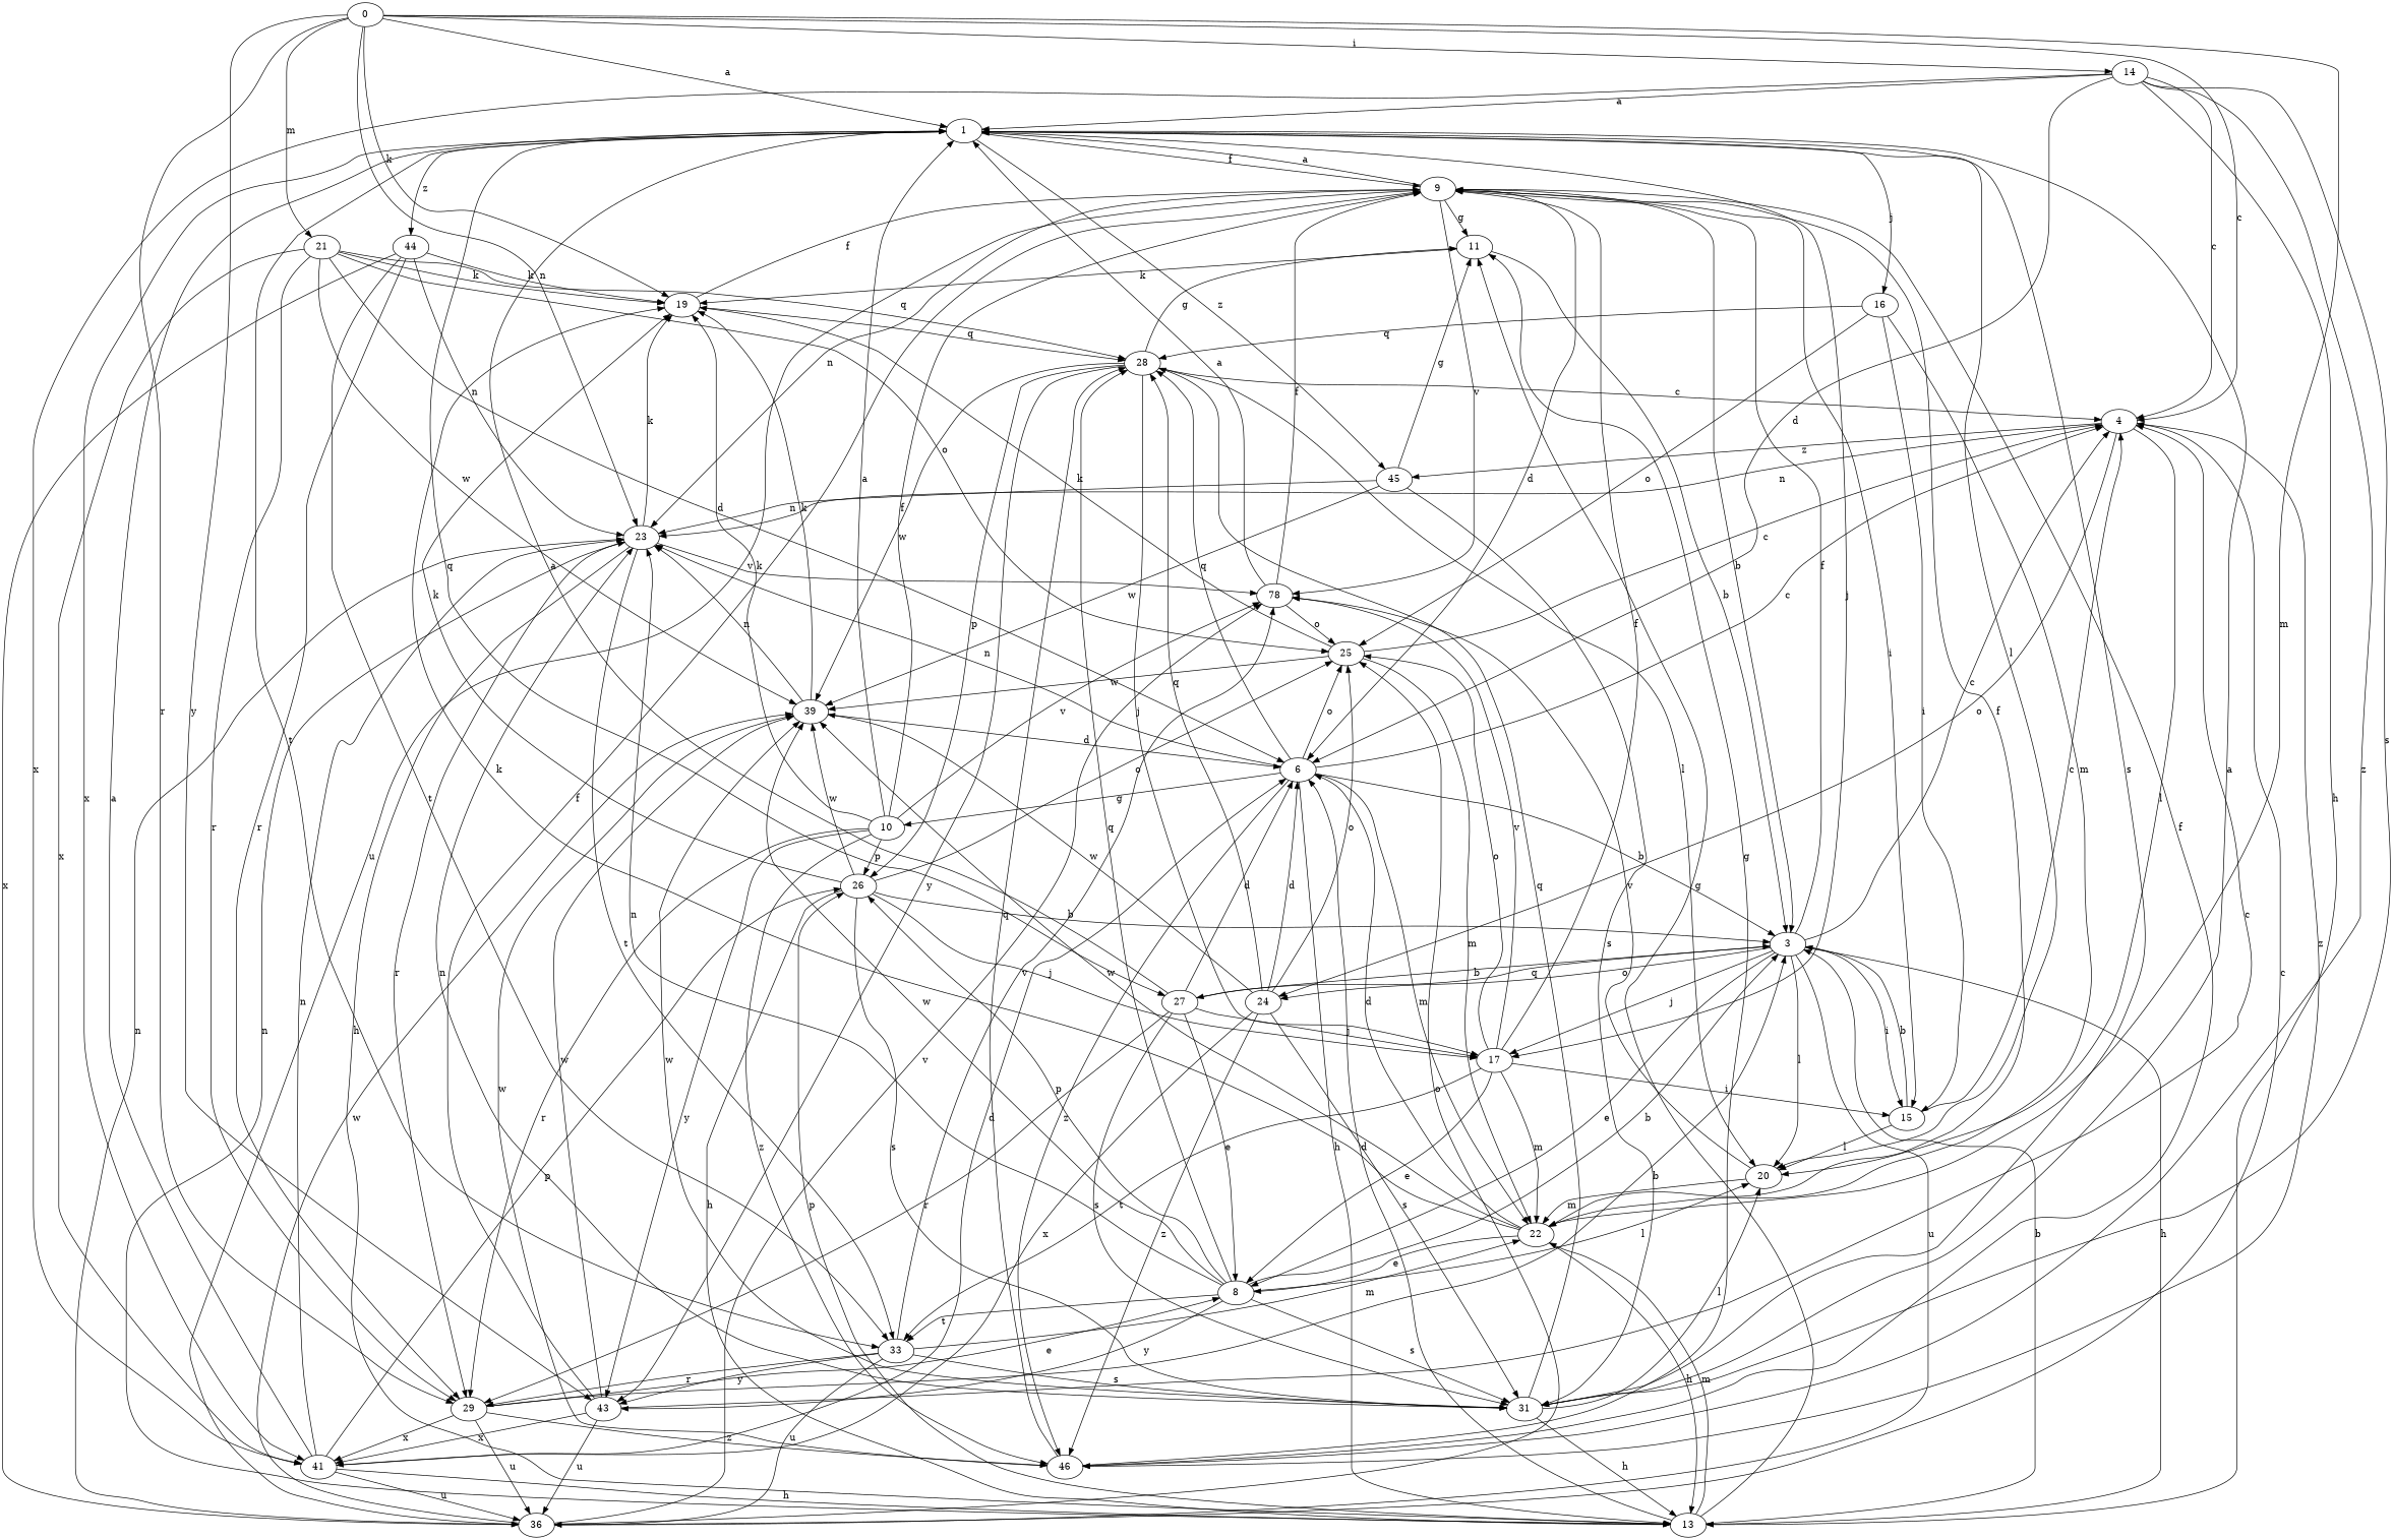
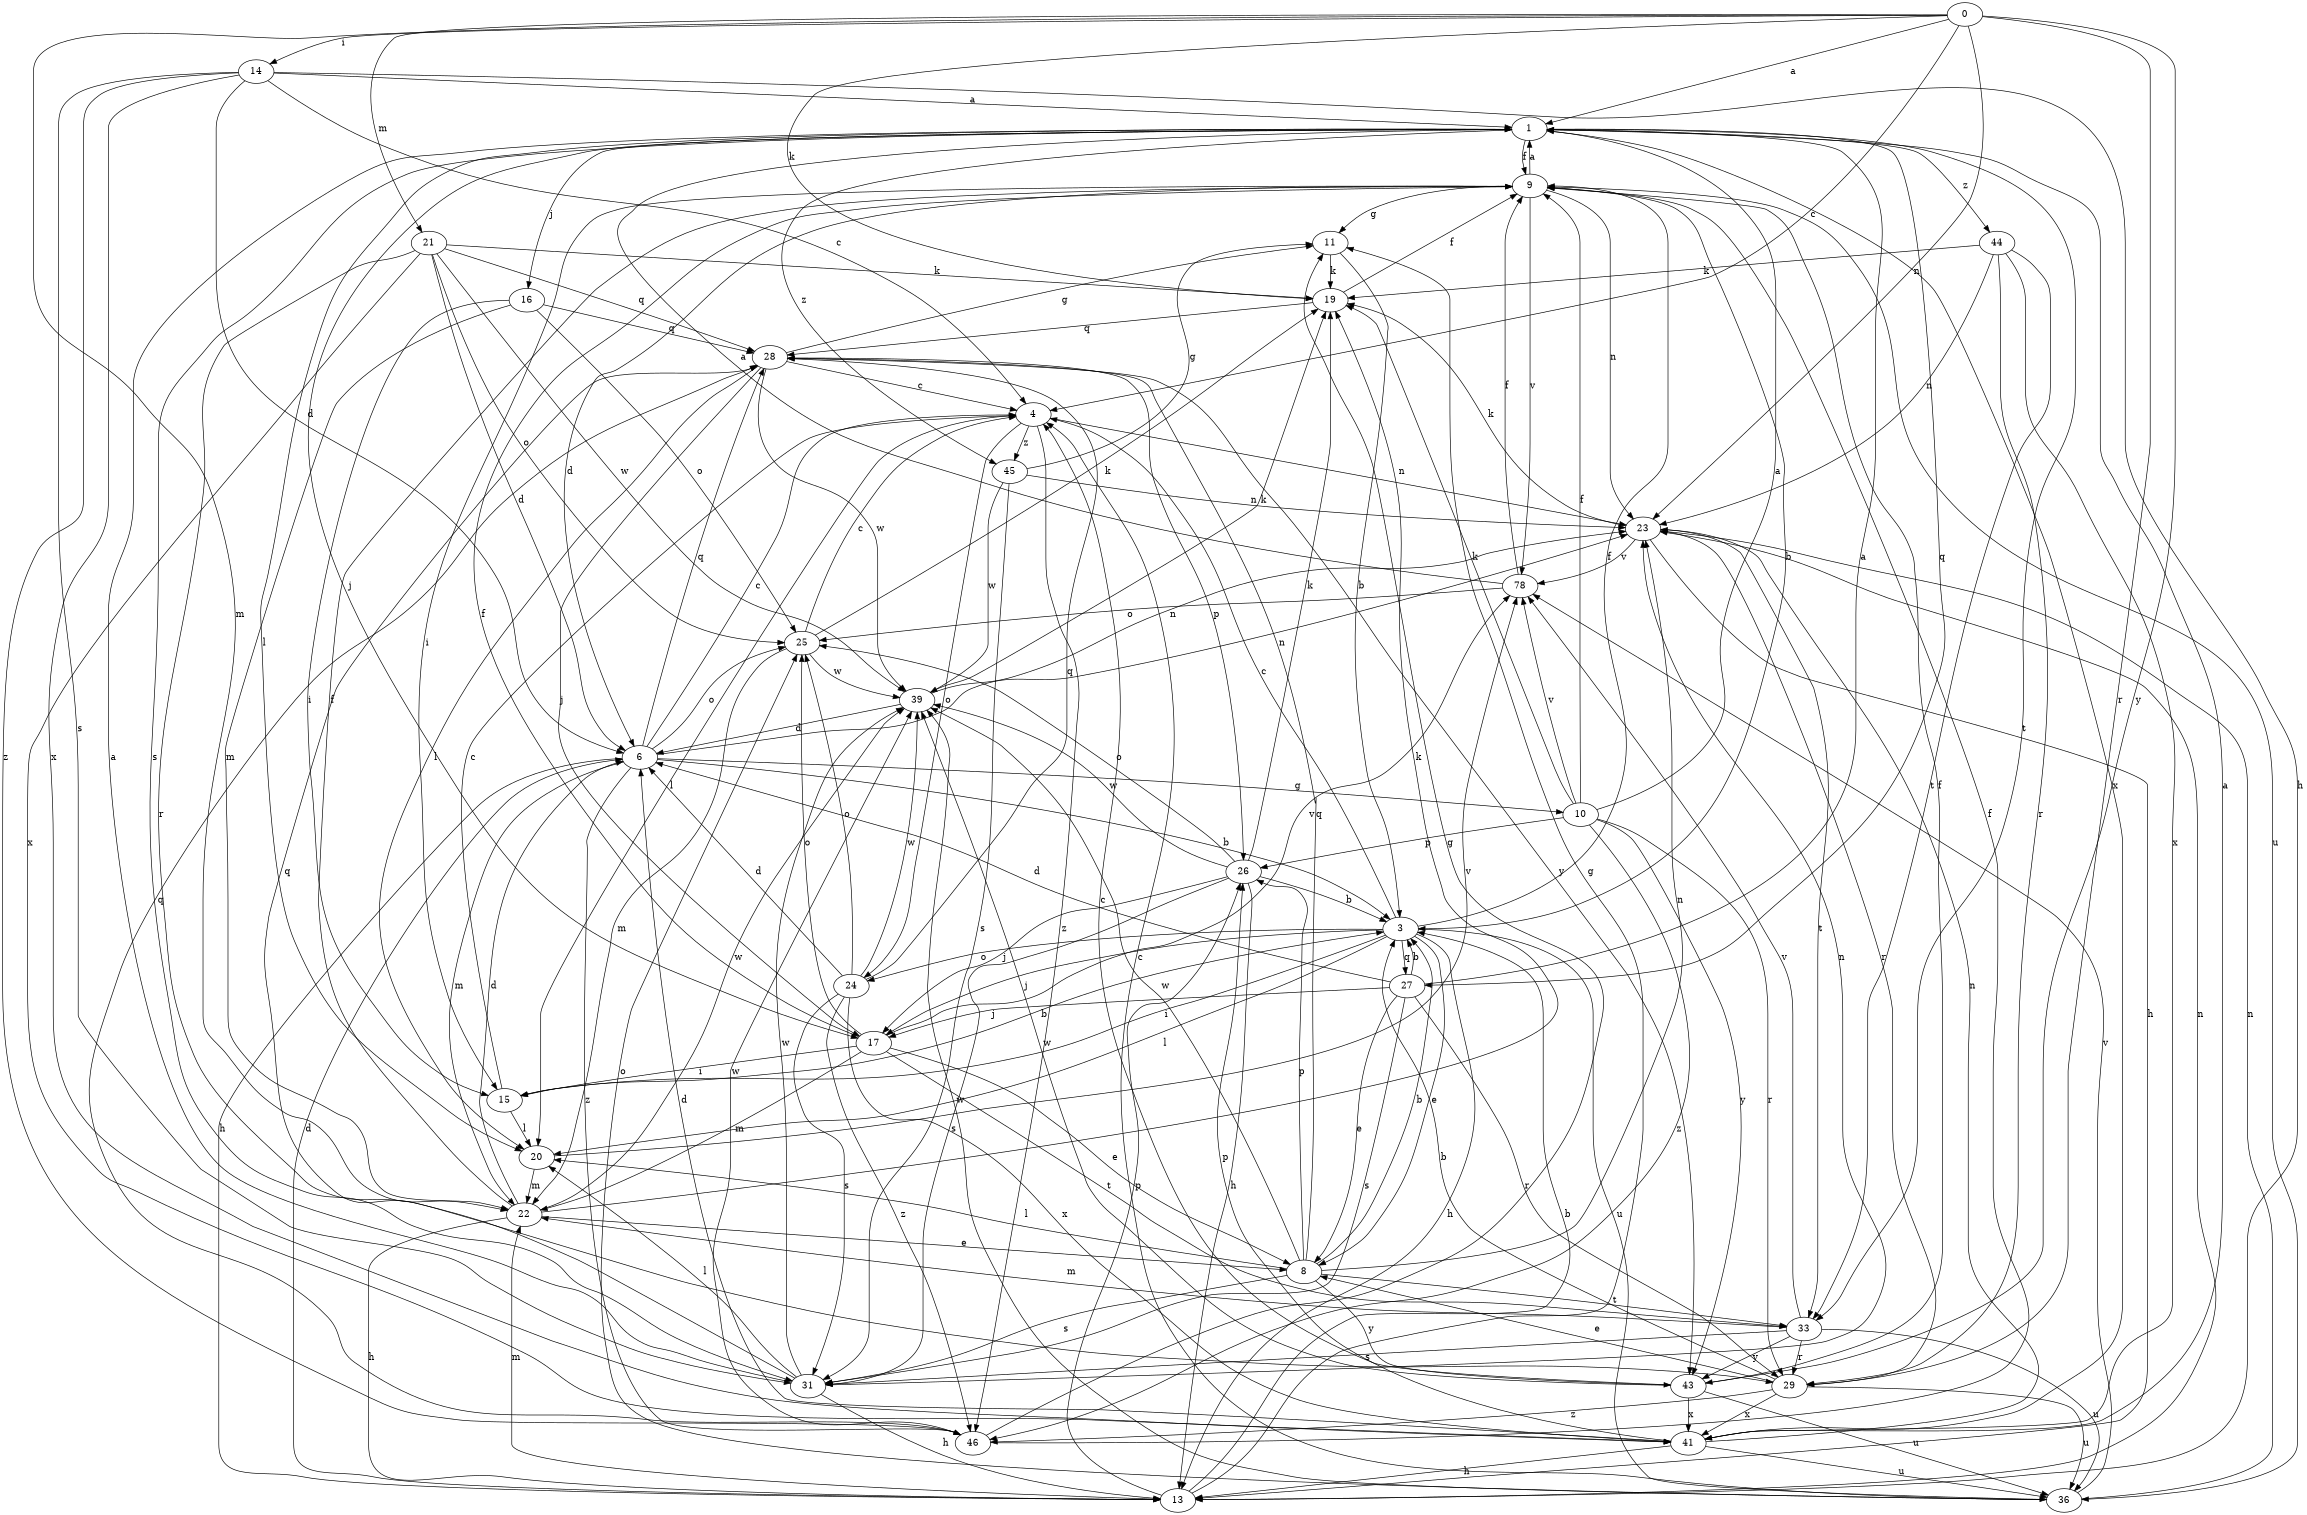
  strict digraph {
    0
    1
    4
    14
    19
    21
    22
    23
    29
    43
    9
    16
    17
    20
    27
    31
    33
    41
    44
    45
    24
    46
    13
    6
    28
    25
    39
    8
    n29 [label=78]
    3
    36
    15
    11
    26
    10
    0 -> 1 [label=a]
    0 -> 4 [label=c]
    0 -> 14 [label=i]
    0 -> 19 [label=k]
    0 -> 21 [label=m]
    0 -> 22 [label=m]
    0 -> 23 [label=n]
    0 -> 29 [label=r]
    0 -> 43 [label=y]
    1 -> 9 [label=f]
    1 -> 16 [label=j]
    1 -> 17 [label=j]
    1 -> 20 [label=l]
    1 -> 27 [label=q]
    1 -> 31 [label=s]
    1 -> 33 [label=t]
    1 -> 41 [label=x]
    1 -> 44 [label=z]
    1 -> 45 [label=z]
    4 -> 23 [label=n]
    4 -> 20 [label=l]
    4 -> 45 [label=z]
    4 -> 24 [label=o]
    4 -> 46 [label=z]
    14 -> 1 [label=a]
    14 -> 4 [label=c]
    14 -> 31 [label=s]
    14 -> 41 [label=x]
    14 -> 46 [label=z]
    14 -> 13 [label=h]
    14 -> 6 [label=d]
    19 -> 9 [label=f]
    19 -> 28 [label=q]
    21 -> 19 [label=k]
    21 -> 29 [label=r]
    21 -> 41 [label=x]
    21 -> 6 [label=d]
    21 -> 28 [label=q]
    21 -> 25 [label=o]
    21 -> 39 [label=w]
    22 -> 19 [label=k]
    22 -> 9 [label=f]
    22 -> 13 [label=h]
    22 -> 6 [label=d]
    22 -> 39 [label=w]
    22 -> 8 [label=e]
    23 -> 19 [label=k]
    23 -> 29 [label=r]
    23 -> 33 [label=t]
    23 -> 13 [label=h]
    23 -> n29 [label=v]
    29 -> 41 [label=x]
    29 -> 46 [label=z]
    29 -> 8 [label=e]
    29 -> 3 [label=b]
    29 -> 36 [label=u]
    43 -> 4 [label=c]
    43 -> 9 [label=f]
    43 -> 41 [label=x]
    43 -> 39 [label=w]
    43 -> 36 [label=u]
    9 -> 1 [label=a]
    9 -> 23 [label=n]
    9 -> 6 [label=d]
    9 -> n29 [label=v]
    9 -> 3 [label=b]
    9 -> 36 [label=u]
    9 -> 15 [label=i]
    9 -> 11 [label=g]
    16 -> 22 [label=m]
    16 -> 28 [label=q]
    16 -> 25 [label=o]
    16 -> 15 [label=i]
    17 -> 22 [label=m]
    17 -> 9 [label=f]
    17 -> 33 [label=t]
    17 -> 25 [label=o]
    17 -> 8 [label=e]
    17 -> n29 [label=v]
    17 -> 15 [label=i]
    20 -> 22 [label=m]
    20 -> n29 [label=v]
    27 -> 1 [label=a]
    27 -> 29 [label=r]
    27 -> 17 [label=j]
    27 -> 31 [label=s]
    27 -> 6 [label=d]
    27 -> 8 [label=e]
    27 -> 3 [label=b]
    31 -> 1 [label=a]
    31 -> 23 [label=n]
    31 -> 20 [label=l]
    31 -> 13 [label=h]
    31 -> 28 [label=q]
    31 -> 39 [label=w]
    33 -> 22 [label=m]
    33 -> 29 [label=r]
    33 -> 43 [label=y]
    33 -> 31 [label=s]
    33 -> n29 [label=v]
    33 -> 36 [label=u]
    41 -> 1 [label=a]
    41 -> 23 [label=n]
    41 -> 13 [label=h]
    41 -> 6 [label=d]
    41 -> 36 [label=u]
    41 -> 26 [label=p]
    44 -> 19 [label=k]
    44 -> 23 [label=n]
    44 -> 29 [label=r]
    44 -> 33 [label=t]
-   44 -> 36 [label=x]
+   44 -> 41 [label=x]
    45 -> 23 [label=n]
    45 -> 31 [label=s]
    45 -> 39 [label=w]
    45 -> 11 [label=g]
    24 -> 31 [label=s]
    24 -> 41 [label=x]
    24 -> 46 [label=z]
    24 -> 6 [label=d]
    24 -> 28 [label=q]
    24 -> 25 [label=o]
    24 -> 39 [label=w]
    46 -> 9 [label=f]
    46 -> 28 [label=q]
    46 -> 39 [label=w]
    46 -> 11 [label=g]
    13 -> 22 [label=m]
    13 -> 23 [label=n]
    13 -> 6 [label=d]
    13 -> 3 [label=b]
    13 -> 11 [label=g]
    13 -> 26 [label=p]
    6 -> 4 [label=c]
    6 -> 22 [label=m]
    6 -> 23 [label=n]
    6 -> 46 [label=z]
    6 -> 13 [label=h]
    6 -> 28 [label=q]
    6 -> 25 [label=o]
    6 -> 3 [label=b]
    6 -> 10 [label=g]
    28 -> 4 [label=c]
    28 -> 43 [label=y]
    28 -> 17 [label=j]
    28 -> 20 [label=l]
    28 -> 39 [label=w]
    28 -> 11 [label=g]
    28 -> 26 [label=p]
    25 -> 4 [label=c]
    25 -> 19 [label=k]
    25 -> 22 [label=m]
    25 -> 39 [label=w]
    39 -> 19 [label=k]
    39 -> 23 [label=n]
    39 -> 6 [label=d]
    8 -> 23 [label=n]
    8 -> 43 [label=y]
    8 -> 20 [label=l]
    8 -> 31 [label=s]
    8 -> 33 [label=t]
    8 -> 28 [label=q]
    8 -> 39 [label=w]
    8 -> 3 [label=b]
    8 -> 26 [label=p]
    n29 -> 1 [label=a]
    n29 -> 9 [label=f]
    n29 -> 25 [label=o]
    3 -> 4 [label=c]
    3 -> 9 [label=f]
    3 -> 17 [label=j]
    3 -> 20 [label=l]
    3 -> 27 [label=q]
    3 -> 24 [label=o]
    3 -> 13 [label=h]
    3 -> 8 [label=e]
    3 -> 36 [label=u]
    3 -> 15 [label=i]
    36 -> 4 [label=c]
    36 -> 23 [label=n]
    36 -> 25 [label=o]
    36 -> 39 [label=w]
    36 -> n29 [label=v]
    15 -> 4 [label=c]
    15 -> 20 [label=l]
    15 -> 3 [label=b]
    11 -> 19 [label=k]
    11 -> 3 [label=b]
    26 -> 19 [label=k]
    26 -> 17 [label=j]
    26 -> 31 [label=s]
    26 -> 13 [label=h]
    26 -> 25 [label=o]
    26 -> 39 [label=w]
    26 -> 3 [label=b]
    10 -> 1 [label=a]
    10 -> 19 [label=k]
    10 -> 29 [label=r]
    10 -> 43 [label=y]
    10 -> 9 [label=f]
    10 -> 46 [label=z]
    10 -> n29 [label=v]
    10 -> 26 [label=p]
  }
